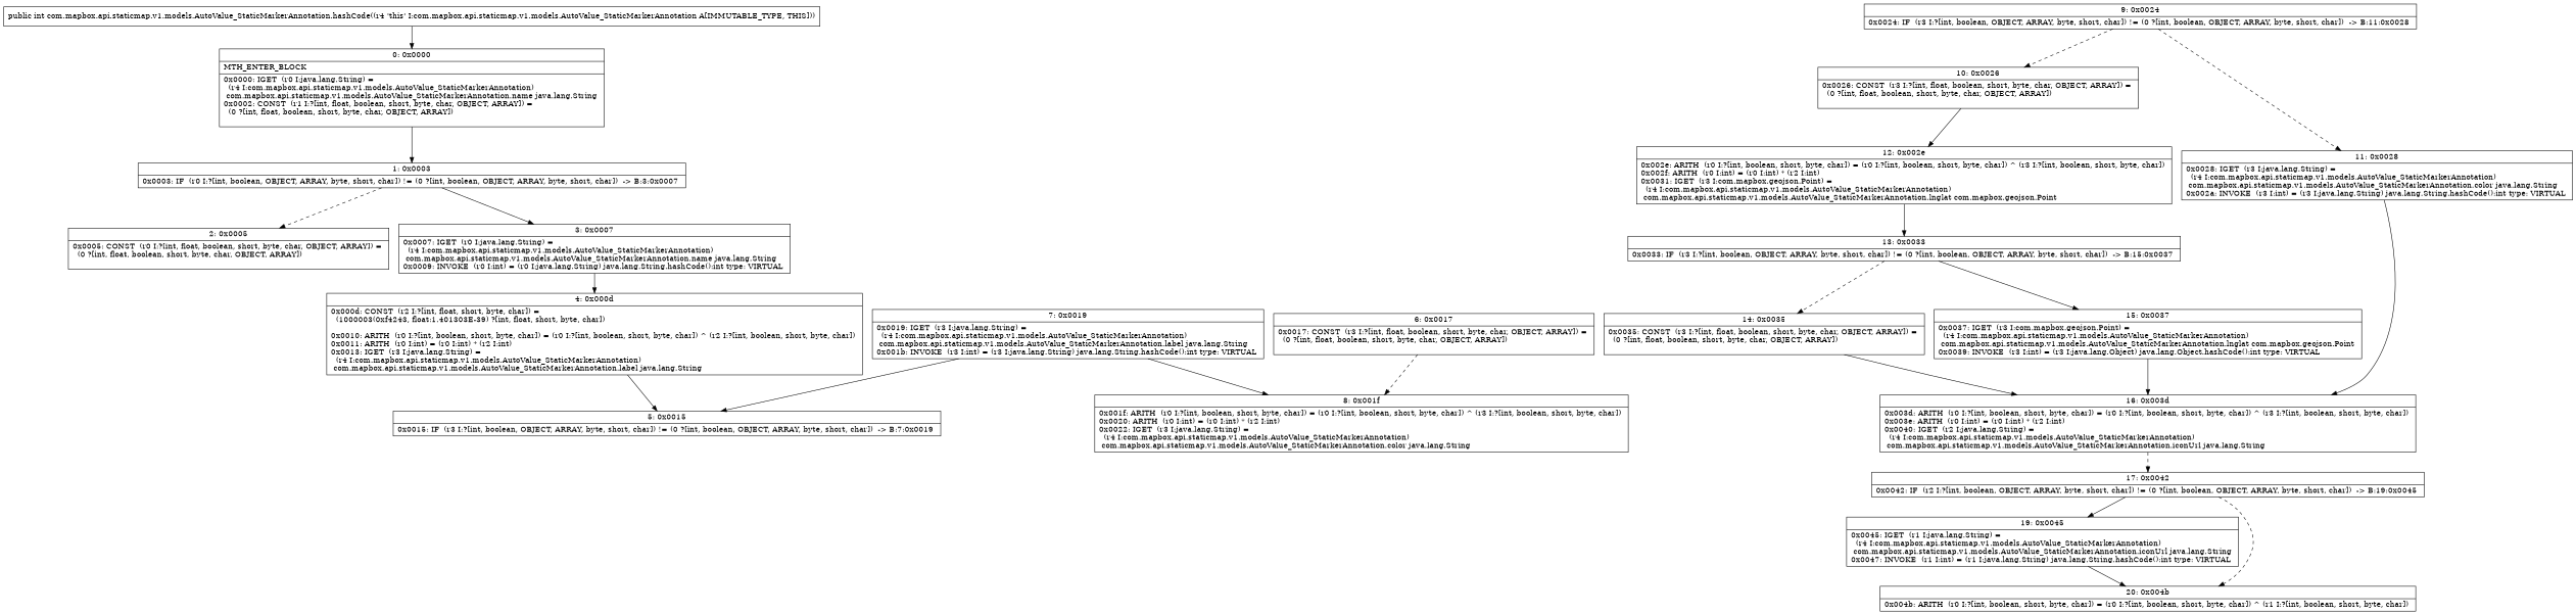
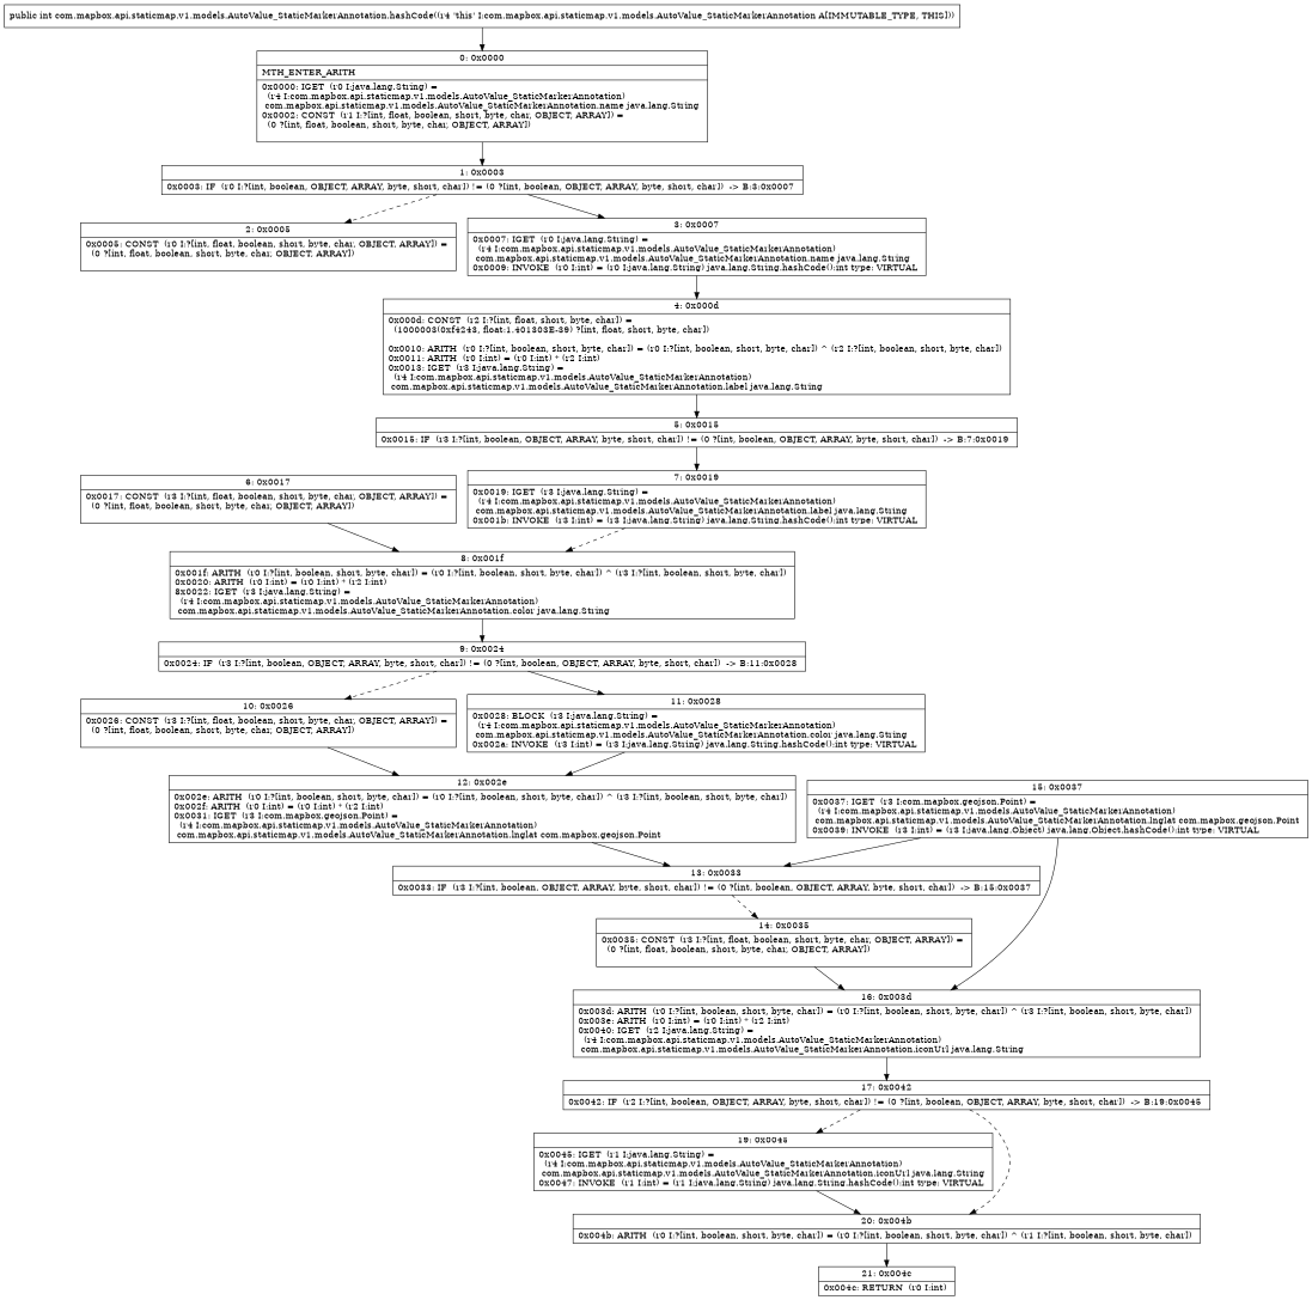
  digraph {
    node [shape=record]
-   n1 [label="{0\:\ 0x0000|MTH_ENTER_BLOCK\l|0x0000: IGET  (r0 I:java.lang.String) = \l  (r4 I:com.mapbox.api.staticmap.v1.models.AutoValue_StaticMarkerAnnotation)\l com.mapbox.api.staticmap.v1.models.AutoValue_StaticMarkerAnnotation.name java.lang.String \l0x0002: CONST  (r1 I:?[int, float, boolean, short, byte, char, OBJECT, ARRAY]) = \l  (0 ?[int, float, boolean, short, byte, char, OBJECT, ARRAY])\l \l}"]
+   n1 [label="{0\:\ 0x0000|MTH_ENTER_ARITH\l|0x0000: IGET  (r0 I:java.lang.String) = \l  (r4 I:com.mapbox.api.staticmap.v1.models.AutoValue_StaticMarkerAnnotation)\l com.mapbox.api.staticmap.v1.models.AutoValue_StaticMarkerAnnotation.name java.lang.String \l0x0002: CONST  (r1 I:?[int, float, boolean, short, byte, char, OBJECT, ARRAY]) = \l  (0 ?[int, float, boolean, short, byte, char, OBJECT, ARRAY])\l \l}"]
    n2 [label="{1\:\ 0x0003|0x0003: IF  (r0 I:?[int, boolean, OBJECT, ARRAY, byte, short, char]) != (0 ?[int, boolean, OBJECT, ARRAY, byte, short, char])  \-\> B:3:0x0007 \l}"]
    n3 [label="{2\:\ 0x0005|0x0005: CONST  (r0 I:?[int, float, boolean, short, byte, char, OBJECT, ARRAY]) = \l  (0 ?[int, float, boolean, short, byte, char, OBJECT, ARRAY])\l \l}"]
    n4 [label="{3\:\ 0x0007|0x0007: IGET  (r0 I:java.lang.String) = \l  (r4 I:com.mapbox.api.staticmap.v1.models.AutoValue_StaticMarkerAnnotation)\l com.mapbox.api.staticmap.v1.models.AutoValue_StaticMarkerAnnotation.name java.lang.String \l0x0009: INVOKE  (r0 I:int) = (r0 I:java.lang.String) java.lang.String.hashCode():int type: VIRTUAL \l}"]
    n5 [label="{4\:\ 0x000d|0x000d: CONST  (r2 I:?[int, float, short, byte, char]) = \l  (1000003(0xf4243, float:1.401303E\-39) ?[int, float, short, byte, char])\l \l0x0010: ARITH  (r0 I:?[int, boolean, short, byte, char]) = (r0 I:?[int, boolean, short, byte, char]) ^ (r2 I:?[int, boolean, short, byte, char]) \l0x0011: ARITH  (r0 I:int) = (r0 I:int) * (r2 I:int) \l0x0013: IGET  (r3 I:java.lang.String) = \l  (r4 I:com.mapbox.api.staticmap.v1.models.AutoValue_StaticMarkerAnnotation)\l com.mapbox.api.staticmap.v1.models.AutoValue_StaticMarkerAnnotation.label java.lang.String \l}"]
    n6 [label="{5\:\ 0x0015|0x0015: IF  (r3 I:?[int, boolean, OBJECT, ARRAY, byte, short, char]) != (0 ?[int, boolean, OBJECT, ARRAY, byte, short, char])  \-\> B:7:0x0019 \l}"]
    n7 [label="{7\:\ 0x0019|0x0019: IGET  (r3 I:java.lang.String) = \l  (r4 I:com.mapbox.api.staticmap.v1.models.AutoValue_StaticMarkerAnnotation)\l com.mapbox.api.staticmap.v1.models.AutoValue_StaticMarkerAnnotation.label java.lang.String \l0x001b: INVOKE  (r3 I:int) = (r3 I:java.lang.String) java.lang.String.hashCode():int type: VIRTUAL \l}"]
    n8 [label="{6\:\ 0x0017|0x0017: CONST  (r3 I:?[int, float, boolean, short, byte, char, OBJECT, ARRAY]) = \l  (0 ?[int, float, boolean, short, byte, char, OBJECT, ARRAY])\l \l}"]
-   n9 [label="{8\:\ 0x001f|0x001f: ARITH  (r0 I:?[int, boolean, short, byte, char]) = (r0 I:?[int, boolean, short, byte, char]) ^ (r3 I:?[int, boolean, short, byte, char]) \l0x0020: ARITH  (r0 I:int) = (r0 I:int) * (r2 I:int) \l0x0022: IGET  (r3 I:java.lang.String) = \l  (r4 I:com.mapbox.api.staticmap.v1.models.AutoValue_StaticMarkerAnnotation)\l com.mapbox.api.staticmap.v1.models.AutoValue_StaticMarkerAnnotation.color java.lang.String \l}"]
+   n9 [label="{8\:\ 0x001f|0x001f: ARITH  (r0 I:?[int, boolean, short, byte, char]) = (r0 I:?[int, boolean, short, byte, char]) ^ (r3 I:?[int, boolean, short, byte, char]) \l0x0020: ARITH  (r0 I:int) = (r0 I:int) * (r2 I:int) \l8x0022: IGET  (r3 I:java.lang.String) = \l  (r4 I:com.mapbox.api.staticmap.v1.models.AutoValue_StaticMarkerAnnotation)\l com.mapbox.api.staticmap.v1.models.AutoValue_StaticMarkerAnnotation.color java.lang.String \l}"]
    n10 [label="{9\:\ 0x0024|0x0024: IF  (r3 I:?[int, boolean, OBJECT, ARRAY, byte, short, char]) != (0 ?[int, boolean, OBJECT, ARRAY, byte, short, char])  \-\> B:11:0x0028 \l}"]
    n11 [label="{10\:\ 0x0026|0x0026: CONST  (r3 I:?[int, float, boolean, short, byte, char, OBJECT, ARRAY]) = \l  (0 ?[int, float, boolean, short, byte, char, OBJECT, ARRAY])\l \l}"]
-   n12 [label="{11\:\ 0x0028|0x0028: IGET  (r3 I:java.lang.String) = \l  (r4 I:com.mapbox.api.staticmap.v1.models.AutoValue_StaticMarkerAnnotation)\l com.mapbox.api.staticmap.v1.models.AutoValue_StaticMarkerAnnotation.color java.lang.String \l0x002a: INVOKE  (r3 I:int) = (r3 I:java.lang.String) java.lang.String.hashCode():int type: VIRTUAL \l}"]
+   n12 [label="{11\:\ 0x0028|0x0028: BLOCK  (r3 I:java.lang.String) = \l  (r4 I:com.mapbox.api.staticmap.v1.models.AutoValue_StaticMarkerAnnotation)\l com.mapbox.api.staticmap.v1.models.AutoValue_StaticMarkerAnnotation.color java.lang.String \l0x002a: INVOKE  (r3 I:int) = (r3 I:java.lang.String) java.lang.String.hashCode():int type: VIRTUAL \l}"]
    n13 [label="{12\:\ 0x002e|0x002e: ARITH  (r0 I:?[int, boolean, short, byte, char]) = (r0 I:?[int, boolean, short, byte, char]) ^ (r3 I:?[int, boolean, short, byte, char]) \l0x002f: ARITH  (r0 I:int) = (r0 I:int) * (r2 I:int) \l0x0031: IGET  (r3 I:com.mapbox.geojson.Point) = \l  (r4 I:com.mapbox.api.staticmap.v1.models.AutoValue_StaticMarkerAnnotation)\l com.mapbox.api.staticmap.v1.models.AutoValue_StaticMarkerAnnotation.lnglat com.mapbox.geojson.Point \l}"]
    n14 [label="{13\:\ 0x0033|0x0033: IF  (r3 I:?[int, boolean, OBJECT, ARRAY, byte, short, char]) != (0 ?[int, boolean, OBJECT, ARRAY, byte, short, char])  \-\> B:15:0x0037 \l}"]
    n15 [label="{14\:\ 0x0035|0x0035: CONST  (r3 I:?[int, float, boolean, short, byte, char, OBJECT, ARRAY]) = \l  (0 ?[int, float, boolean, short, byte, char, OBJECT, ARRAY])\l \l}"]
    n16 [label="{15\:\ 0x0037|0x0037: IGET  (r3 I:com.mapbox.geojson.Point) = \l  (r4 I:com.mapbox.api.staticmap.v1.models.AutoValue_StaticMarkerAnnotation)\l com.mapbox.api.staticmap.v1.models.AutoValue_StaticMarkerAnnotation.lnglat com.mapbox.geojson.Point \l0x0039: INVOKE  (r3 I:int) = (r3 I:java.lang.Object) java.lang.Object.hashCode():int type: VIRTUAL \l}"]
    n17 [label="{16\:\ 0x003d|0x003d: ARITH  (r0 I:?[int, boolean, short, byte, char]) = (r0 I:?[int, boolean, short, byte, char]) ^ (r3 I:?[int, boolean, short, byte, char]) \l0x003e: ARITH  (r0 I:int) = (r0 I:int) * (r2 I:int) \l0x0040: IGET  (r2 I:java.lang.String) = \l  (r4 I:com.mapbox.api.staticmap.v1.models.AutoValue_StaticMarkerAnnotation)\l com.mapbox.api.staticmap.v1.models.AutoValue_StaticMarkerAnnotation.iconUrl java.lang.String \l}"]
    n18 [label="{17\:\ 0x0042|0x0042: IF  (r2 I:?[int, boolean, OBJECT, ARRAY, byte, short, char]) != (0 ?[int, boolean, OBJECT, ARRAY, byte, short, char])  \-\> B:19:0x0045 \l}"]
    n19 [label="{19\:\ 0x0045|0x0045: IGET  (r1 I:java.lang.String) = \l  (r4 I:com.mapbox.api.staticmap.v1.models.AutoValue_StaticMarkerAnnotation)\l com.mapbox.api.staticmap.v1.models.AutoValue_StaticMarkerAnnotation.iconUrl java.lang.String \l0x0047: INVOKE  (r1 I:int) = (r1 I:java.lang.String) java.lang.String.hashCode():int type: VIRTUAL \l}"]
    n20 [label="{20\:\ 0x004b|0x004b: ARITH  (r0 I:?[int, boolean, short, byte, char]) = (r0 I:?[int, boolean, short, byte, char]) ^ (r1 I:?[int, boolean, short, byte, char]) \l}"]
+   n21 [label="{21\:\ 0x004c|0x004c: RETURN  (r0 I:int) \l}"]
    n22 [label="{public int com.mapbox.api.staticmap.v1.models.AutoValue_StaticMarkerAnnotation.hashCode((r4 'this' I:com.mapbox.api.staticmap.v1.models.AutoValue_StaticMarkerAnnotation A[IMMUTABLE_TYPE, THIS])) }"]
    n1 -> n2
    n2 -> n3 [style=dashed]
    n2 -> n4
    n4 -> n5
    n5 -> n6
-   n7 -> n6
-   n7 -> n9
-   n8 -> n9 [style=dashed]
+   n6 -> n7
+   n7 -> n9 [style=dashed]
+   n8 -> n9
+   n9 -> n10
    n10 -> n11 [style=dashed]
-   n10 -> n12 [style=dashed]
+   n10 -> n12
    n11 -> n13
-   n12 -> n17
+   n12 -> n13
    n13 -> n14
    n14 -> n15 [style=dashed]
-   n14 -> n16
+   n16 -> n14
    n15 -> n17
    n16 -> n17
-   n17 -> n18 [style=dashed]
-   n18 -> n19
+   n17 -> n18
+   n18 -> n19 [style=dashed]
    n18 -> n20 [style=dashed]
    n19 -> n20
+   n20 -> n21
    n22 -> n1
  }
